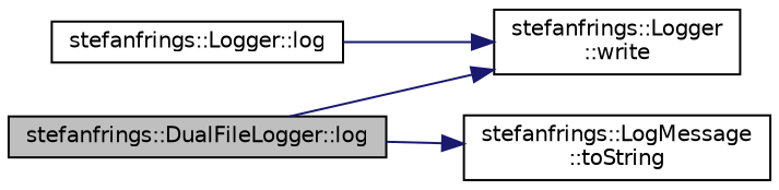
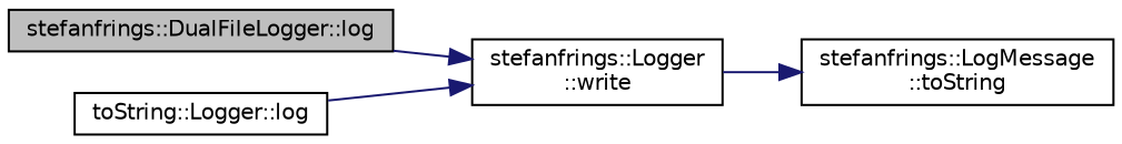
  digraph {
    rankdir=LR
    node [color=black fillcolor=white fontname=Helvetica fontsize=10 shape=record style=filled]
    edge [color=midnightblue fontname=Helvetica fontsize=10 labelfontname=Helvetica labelfontsize=10 style=solid]
    n1 [fillcolor=grey75 fontcolor=black height=0.2 label="stefanfrings::DualFileLogger::log" width=0.4]
    n2 [height=0.2 label="stefanfrings::Logger\l::write" width=0.4]
-   n3 [height=0.2 label="stefanfrings::Logger::log" width=0.4]
+   n3 [height=0.2 label="toString::Logger::log" width=0.4]
    n4 [height=0.2 label="stefanfrings::LogMessage\l::toString" width=0.4]
    n1 -> n2
-   n1 -> n4
+   n2 -> n4
    n3 -> n2
  }
